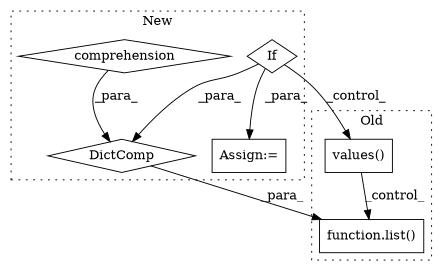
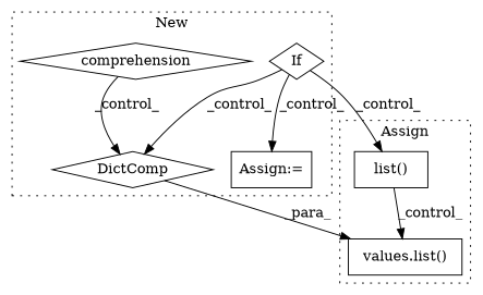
  digraph {
    node [a=75 l=3 shape=box]
-   n1 [l="5,1" label="function.list()" s="1037,1065"]
-   n2 [l=23 label="values()" s=1042]
+   n1 [l="5,1" label="values.list()" s="1037,1065"]
+   n2 [l=23 label="list()" s=1042]
    n3 [a=84 l=36 label=DictComp s=1191 shape=diamond]
    n4 [a=45 label=comprehension s=1203 shape=diamond]
    n5 [a=96 label=If s=1139 shape=diamond]
    n6 [a=68 label="Assign:=" s=1188]
    subgraph cluster_1 {
-     label=Old
+     label=Assign
      style=dotted
      n1
      n2
    }
    subgraph cluster_2 {
      label=New
      style=dotted
      n3
      n4
      n5
      n6
    }
    n2 -> n1 [label=_control_]
    n3 -> n1 [label=_para_]
-   n4 -> n3 [label=_para_]
+   n4 -> n3 [label=_control_]
    n5 -> n2 [label=_control_]
-   n5 -> n3 [label=_para_]
-   n5 -> n6 [label=_para_]
+   n5 -> n3 [label=_control_]
+   n5 -> n6 [label=_control_]
  }
